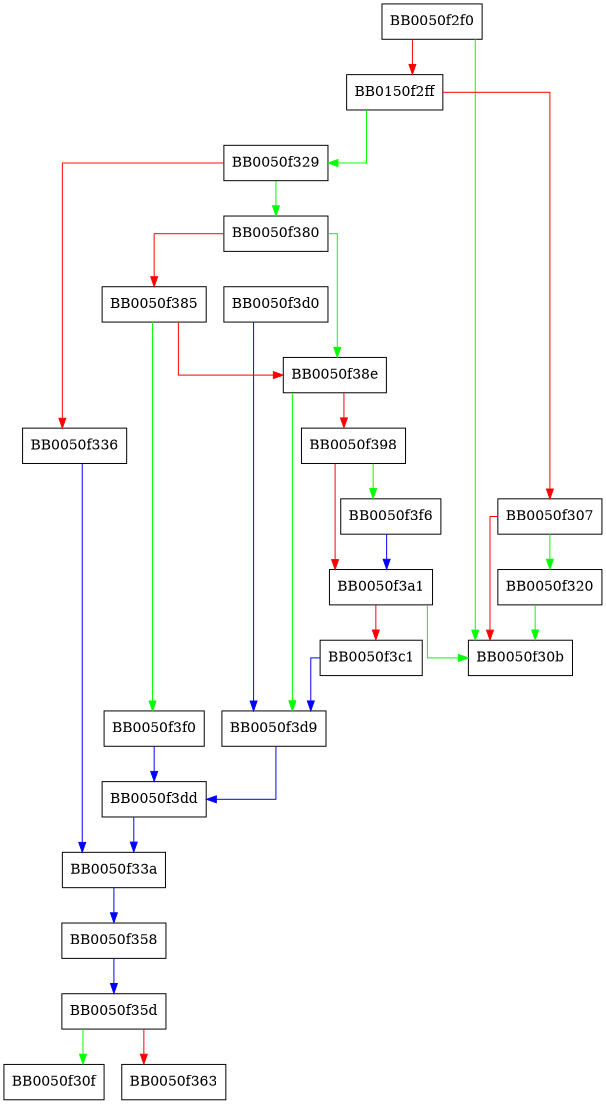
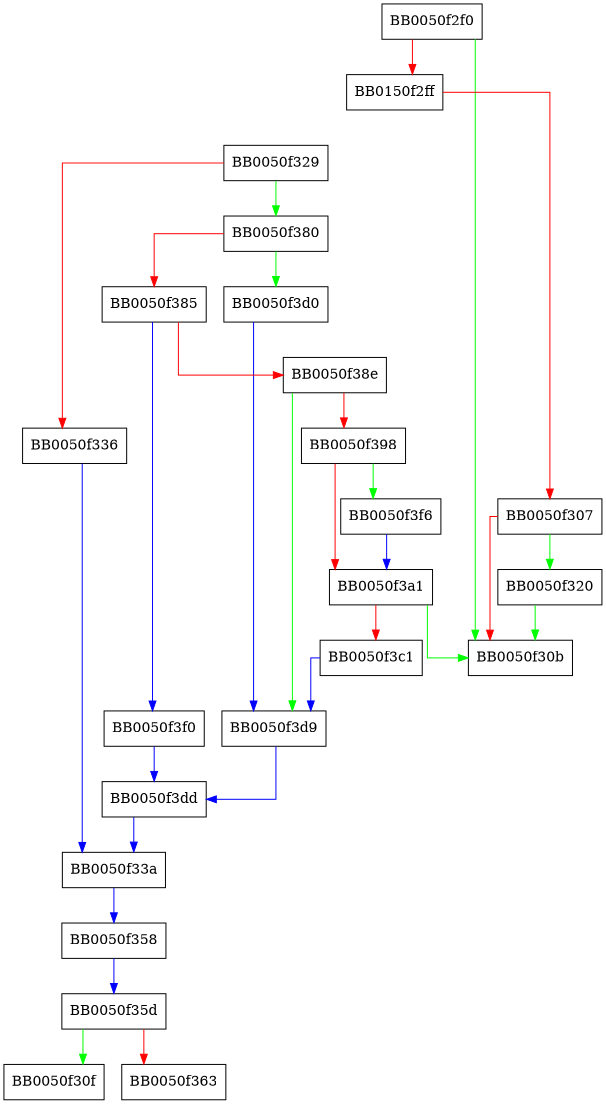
  digraph {
    splines=ortho
    node [shape=box]
    edge [color=green]
    BB0050f2f0
    BB0050f30b
    n3 [label=BB0150f2ff]
    BB0050f329
    BB0050f307
    BB0050f380
    BB0050f336
    BB0050f320
    BB0050f3d0
    BB0050f385
    BB0050f33a
    BB0050f3d9
    BB0050f3f0
    BB0050f38e
    BB0050f358
    BB0050f35d
    BB0050f30f
    BB0050f363
    BB0050f3dd
    BB0050f398
    BB0050f3f6
    BB0050f3a1
    BB0050f3c1
    BB0050f2f0 -> BB0050f30b
    BB0050f2f0 -> n3 [color=red]
-   n3 -> BB0050f329
    n3 -> BB0050f307 [color=red]
    BB0050f329 -> BB0050f380
    BB0050f329 -> BB0050f336 [color=red]
    BB0050f307 -> BB0050f30b [color=red]
    BB0050f307 -> BB0050f320
-   BB0050f380 -> BB0050f38e
+   BB0050f380 -> BB0050f3d0
    BB0050f380 -> BB0050f385 [color=red]
    BB0050f336 -> BB0050f33a [color=blue]
    BB0050f320 -> BB0050f30b
    BB0050f3d0 -> BB0050f3d9 [color=blue]
-   BB0050f385 -> BB0050f3f0
+   BB0050f385 -> BB0050f3f0 [color=blue]
    BB0050f385 -> BB0050f38e [color=red]
    BB0050f33a -> BB0050f358 [color=blue]
    BB0050f3d9 -> BB0050f3dd [color=blue]
    BB0050f3f0 -> BB0050f3dd [color=blue]
    BB0050f38e -> BB0050f3d9
    BB0050f38e -> BB0050f398 [color=red]
    BB0050f358 -> BB0050f35d [color=blue]
    BB0050f35d -> BB0050f30f
    BB0050f35d -> BB0050f363 [color=red]
    BB0050f3dd -> BB0050f33a [color=blue]
    BB0050f398 -> BB0050f3f6
    BB0050f398 -> BB0050f3a1 [color=red]
    BB0050f3f6 -> BB0050f3a1 [color=blue]
    BB0050f3a1 -> BB0050f30b
    BB0050f3a1 -> BB0050f3c1 [color=red]
    BB0050f3c1 -> BB0050f3d9 [color=blue]
  }
